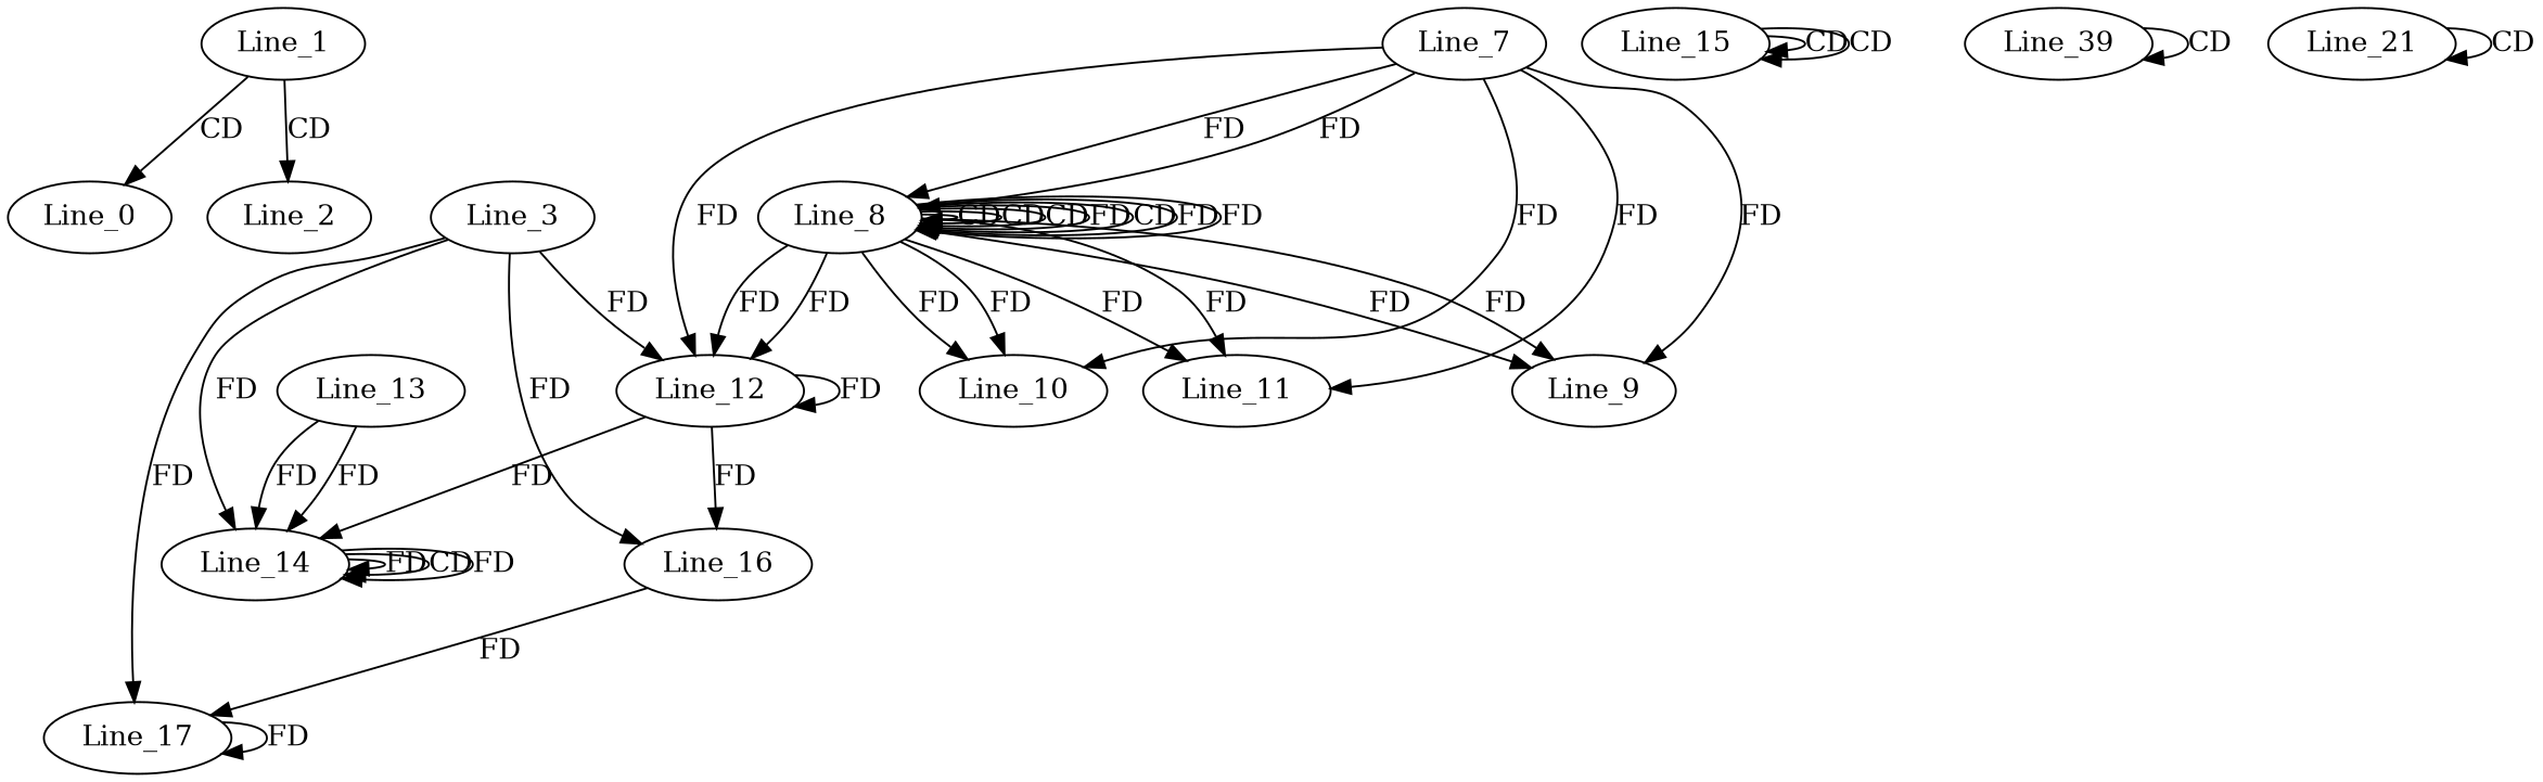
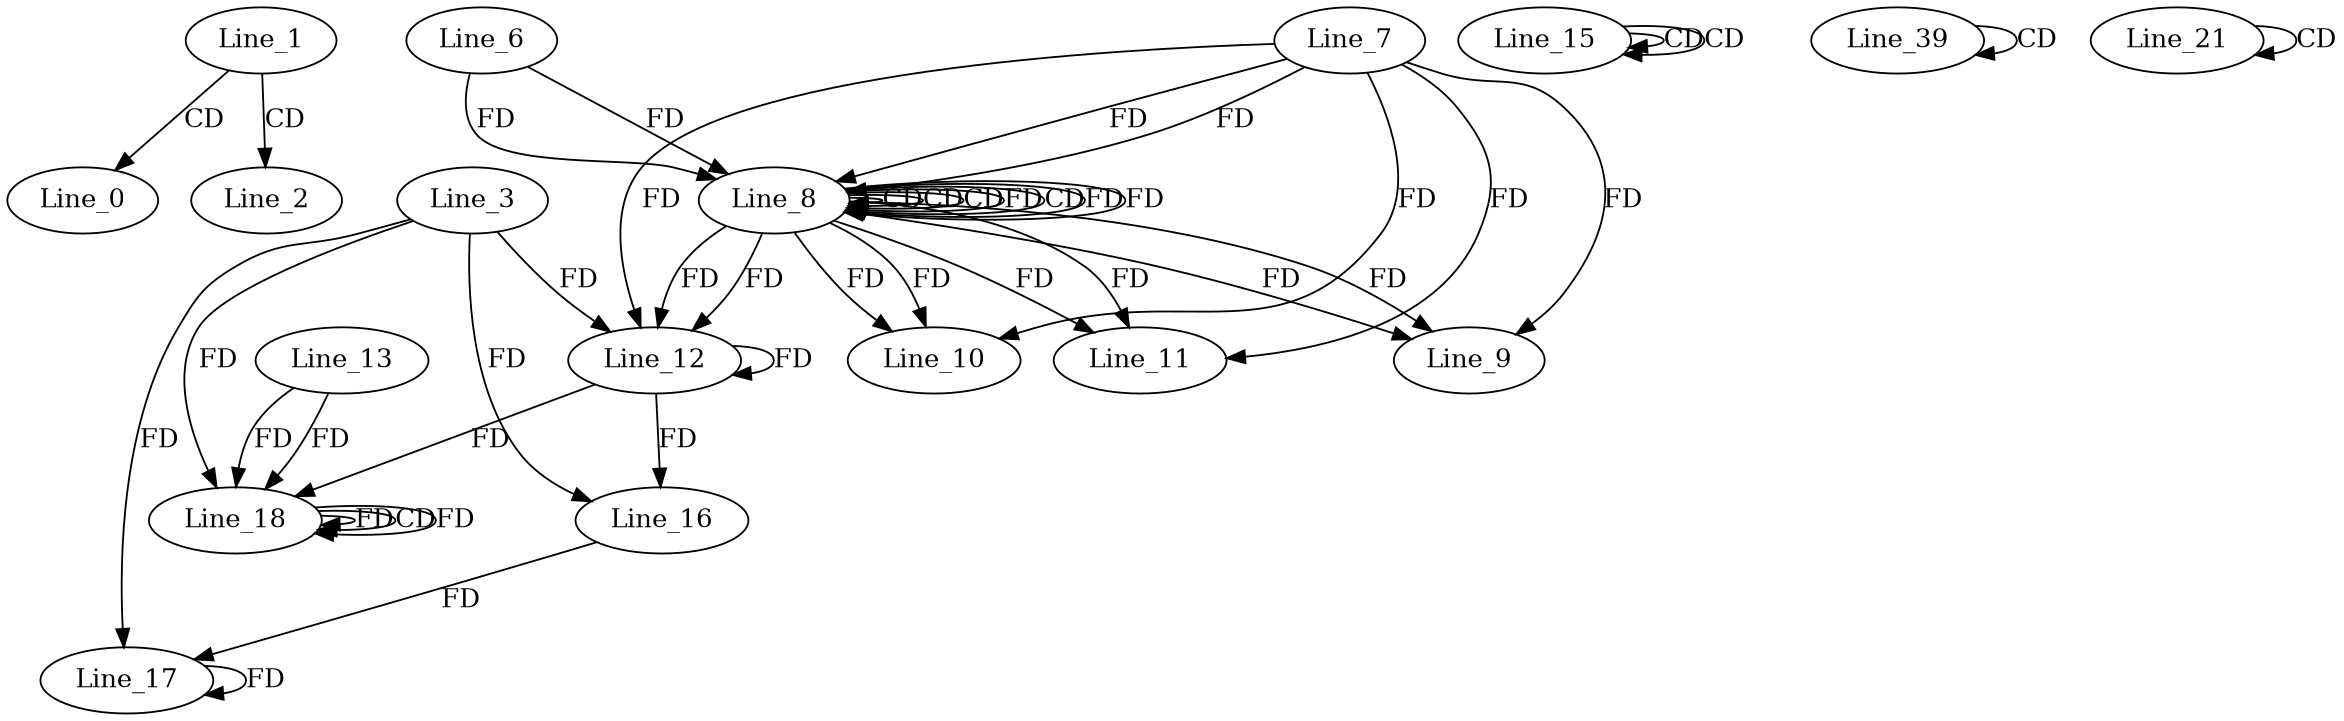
  digraph {
    fontname="DejaVu Serif"
    node [fontname="DejaVu Serif"]
    edge [fontname="DejaVu Serif"]
    Line_1
    Line_0
    Line_2
    Line_3
    Line_12
-   Line_14
+   Line_14 [label=Line_18]
    Line_16
    Line_17
    Line_8
    Line_9
    Line_10
    Line_11
    Line_7
+   Line_6
    Line_13
    Line_15
    n17 [label=Line_39]
    Line_21
    Line_1 -> Line_0 [label=CD]
    Line_1 -> Line_2 [label=CD]
    Line_3 -> Line_12 [label=FD]
    Line_3 -> Line_14 [label=FD]
    Line_3 -> Line_16 [label=FD]
    Line_3 -> Line_17 [label=FD]
    Line_12 -> Line_12 [label=FD]
    Line_12 -> Line_14 [label=FD]
    Line_12 -> Line_16 [label=FD]
    Line_14 -> Line_14 [label=FD]
    Line_14 -> Line_14 [label=CD]
    Line_14 -> Line_14 [label=FD]
    Line_16 -> Line_17 [label=FD]
    Line_17 -> Line_17 [label=FD]
    Line_8 -> Line_12 [label=FD]
    Line_8 -> Line_12 [label=FD]
    Line_8 -> Line_8 [label=CD]
    Line_8 -> Line_8 [label=CD]
    Line_8 -> Line_8 [label=CD]
    Line_8 -> Line_8 [label=FD]
    Line_8 -> Line_8 [label=CD]
    Line_8 -> Line_8 [label=FD]
    Line_8 -> Line_8 [label=FD]
    Line_8 -> Line_9 [label=FD]
    Line_8 -> Line_9 [label=FD]
    Line_8 -> Line_10 [label=FD]
    Line_8 -> Line_10 [label=FD]
    Line_8 -> Line_11 [label=FD]
    Line_8 -> Line_11 [label=FD]
    Line_7 -> Line_12 [label=FD]
    Line_7 -> Line_8 [label=FD]
    Line_7 -> Line_8 [label=FD]
    Line_7 -> Line_9 [label=FD]
    Line_7 -> Line_10 [label=FD]
    Line_7 -> Line_11 [label=FD]
+   Line_6 -> Line_8 [label=FD]
+   Line_6 -> Line_8 [label=FD]
    Line_13 -> Line_14 [label=FD]
    Line_13 -> Line_14 [label=FD]
    Line_15 -> Line_15 [label=CD]
    Line_15 -> Line_15 [label=CD]
    n17 -> n17 [label=CD]
    Line_21 -> Line_21 [label=CD]
  }
